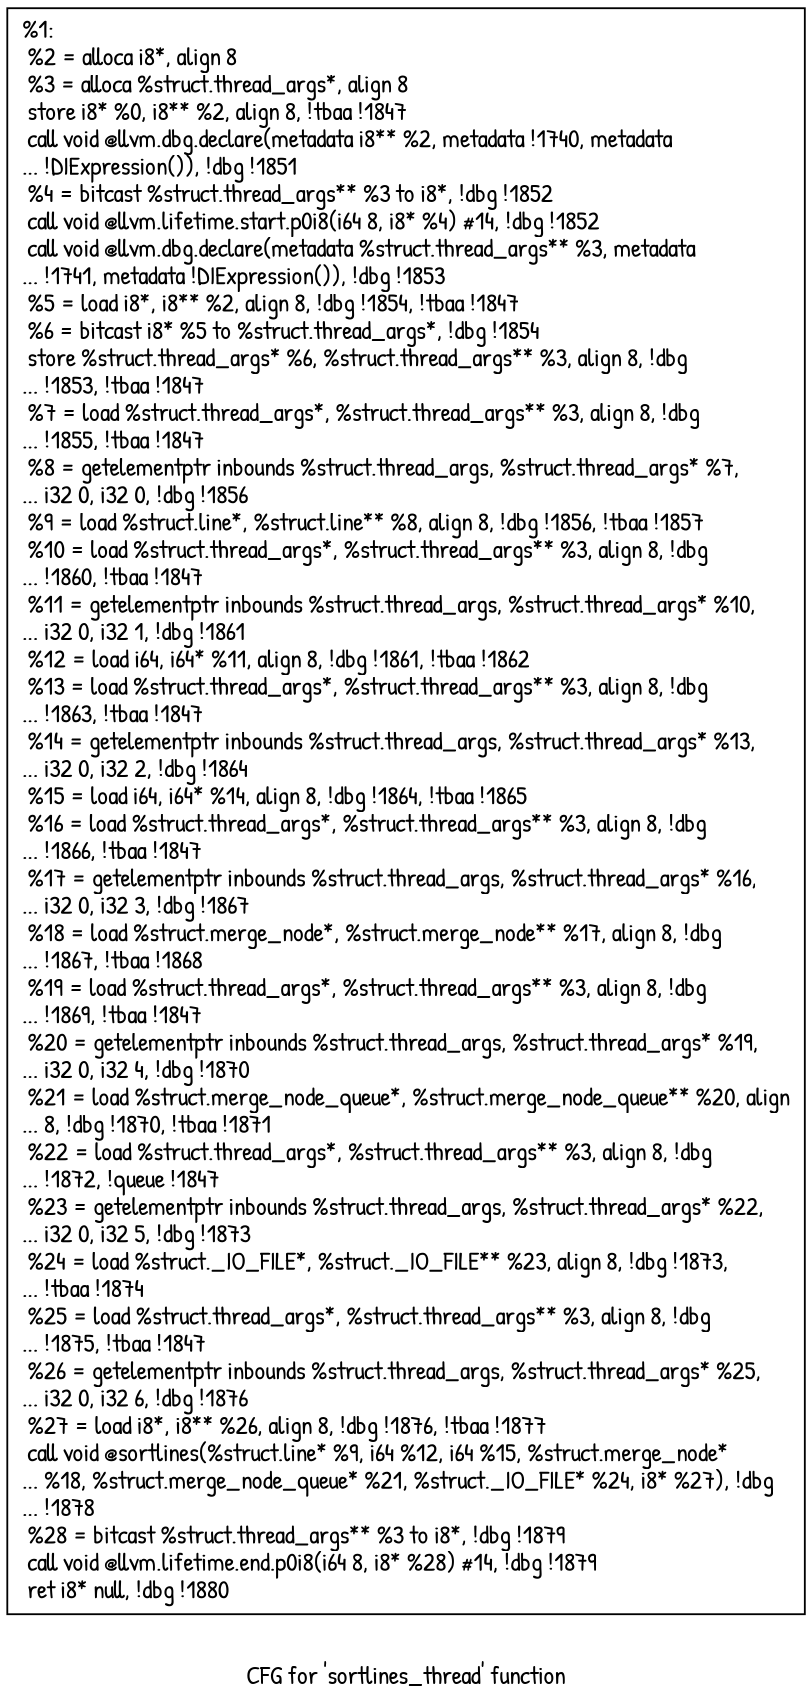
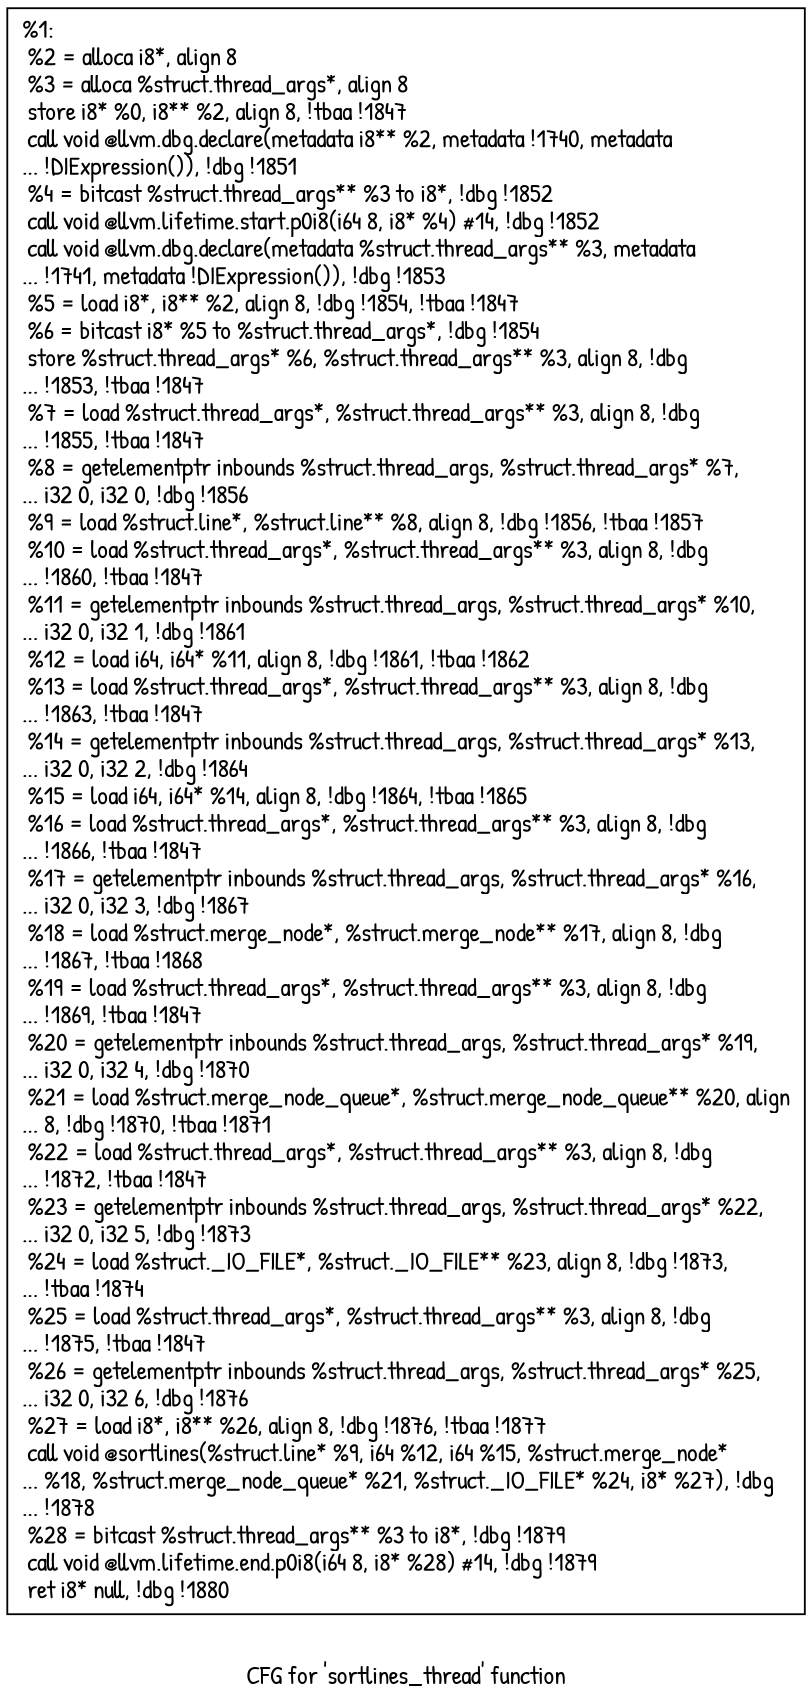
  digraph {
    label="CFG for 'sortlines_thread' function"
    fontname="Patrick Hand"
-   n1 [label="{%1:\l  %2 = alloca i8*, align 8\l  %3 = alloca %struct.thread_args*, align 8\l  store i8* %0, i8** %2, align 8, !tbaa !1847\l  call void @llvm.dbg.declare(metadata i8** %2, metadata !1740, metadata\l... !DIExpression()), !dbg !1851\l  %4 = bitcast %struct.thread_args** %3 to i8*, !dbg !1852\l  call void @llvm.lifetime.start.p0i8(i64 8, i8* %4) #14, !dbg !1852\l  call void @llvm.dbg.declare(metadata %struct.thread_args** %3, metadata\l... !1741, metadata !DIExpression()), !dbg !1853\l  %5 = load i8*, i8** %2, align 8, !dbg !1854, !tbaa !1847\l  %6 = bitcast i8* %5 to %struct.thread_args*, !dbg !1854\l  store %struct.thread_args* %6, %struct.thread_args** %3, align 8, !dbg\l... !1853, !tbaa !1847\l  %7 = load %struct.thread_args*, %struct.thread_args** %3, align 8, !dbg\l... !1855, !tbaa !1847\l  %8 = getelementptr inbounds %struct.thread_args, %struct.thread_args* %7,\l... i32 0, i32 0, !dbg !1856\l  %9 = load %struct.line*, %struct.line** %8, align 8, !dbg !1856, !tbaa !1857\l  %10 = load %struct.thread_args*, %struct.thread_args** %3, align 8, !dbg\l... !1860, !tbaa !1847\l  %11 = getelementptr inbounds %struct.thread_args, %struct.thread_args* %10,\l... i32 0, i32 1, !dbg !1861\l  %12 = load i64, i64* %11, align 8, !dbg !1861, !tbaa !1862\l  %13 = load %struct.thread_args*, %struct.thread_args** %3, align 8, !dbg\l... !1863, !tbaa !1847\l  %14 = getelementptr inbounds %struct.thread_args, %struct.thread_args* %13,\l... i32 0, i32 2, !dbg !1864\l  %15 = load i64, i64* %14, align 8, !dbg !1864, !tbaa !1865\l  %16 = load %struct.thread_args*, %struct.thread_args** %3, align 8, !dbg\l... !1866, !tbaa !1847\l  %17 = getelementptr inbounds %struct.thread_args, %struct.thread_args* %16,\l... i32 0, i32 3, !dbg !1867\l  %18 = load %struct.merge_node*, %struct.merge_node** %17, align 8, !dbg\l... !1867, !tbaa !1868\l  %19 = load %struct.thread_args*, %struct.thread_args** %3, align 8, !dbg\l... !1869, !tbaa !1847\l  %20 = getelementptr inbounds %struct.thread_args, %struct.thread_args* %19,\l... i32 0, i32 4, !dbg !1870\l  %21 = load %struct.merge_node_queue*, %struct.merge_node_queue** %20, align\l... 8, !dbg !1870, !tbaa !1871\l  %22 = load %struct.thread_args*, %struct.thread_args** %3, align 8, !dbg\l... !1872, !queue !1847\l  %23 = getelementptr inbounds %struct.thread_args, %struct.thread_args* %22,\l... i32 0, i32 5, !dbg !1873\l  %24 = load %struct._IO_FILE*, %struct._IO_FILE** %23, align 8, !dbg !1873,\l... !tbaa !1874\l  %25 = load %struct.thread_args*, %struct.thread_args** %3, align 8, !dbg\l... !1875, !tbaa !1847\l  %26 = getelementptr inbounds %struct.thread_args, %struct.thread_args* %25,\l... i32 0, i32 6, !dbg !1876\l  %27 = load i8*, i8** %26, align 8, !dbg !1876, !tbaa !1877\l  call void @sortlines(%struct.line* %9, i64 %12, i64 %15, %struct.merge_node*\l... %18, %struct.merge_node_queue* %21, %struct._IO_FILE* %24, i8* %27), !dbg\l... !1878\l  %28 = bitcast %struct.thread_args** %3 to i8*, !dbg !1879\l  call void @llvm.lifetime.end.p0i8(i64 8, i8* %28) #14, !dbg !1879\l  ret i8* null, !dbg !1880\l}" shape=record fontname="Patrick Hand"]
+   n1 [label="{%1:\l  %2 = alloca i8*, align 8\l  %3 = alloca %struct.thread_args*, align 8\l  store i8* %0, i8** %2, align 8, !tbaa !1847\l  call void @llvm.dbg.declare(metadata i8** %2, metadata !1740, metadata\l... !DIExpression()), !dbg !1851\l  %4 = bitcast %struct.thread_args** %3 to i8*, !dbg !1852\l  call void @llvm.lifetime.start.p0i8(i64 8, i8* %4) #14, !dbg !1852\l  call void @llvm.dbg.declare(metadata %struct.thread_args** %3, metadata\l... !1741, metadata !DIExpression()), !dbg !1853\l  %5 = load i8*, i8** %2, align 8, !dbg !1854, !tbaa !1847\l  %6 = bitcast i8* %5 to %struct.thread_args*, !dbg !1854\l  store %struct.thread_args* %6, %struct.thread_args** %3, align 8, !dbg\l... !1853, !tbaa !1847\l  %7 = load %struct.thread_args*, %struct.thread_args** %3, align 8, !dbg\l... !1855, !tbaa !1847\l  %8 = getelementptr inbounds %struct.thread_args, %struct.thread_args* %7,\l... i32 0, i32 0, !dbg !1856\l  %9 = load %struct.line*, %struct.line** %8, align 8, !dbg !1856, !tbaa !1857\l  %10 = load %struct.thread_args*, %struct.thread_args** %3, align 8, !dbg\l... !1860, !tbaa !1847\l  %11 = getelementptr inbounds %struct.thread_args, %struct.thread_args* %10,\l... i32 0, i32 1, !dbg !1861\l  %12 = load i64, i64* %11, align 8, !dbg !1861, !tbaa !1862\l  %13 = load %struct.thread_args*, %struct.thread_args** %3, align 8, !dbg\l... !1863, !tbaa !1847\l  %14 = getelementptr inbounds %struct.thread_args, %struct.thread_args* %13,\l... i32 0, i32 2, !dbg !1864\l  %15 = load i64, i64* %14, align 8, !dbg !1864, !tbaa !1865\l  %16 = load %struct.thread_args*, %struct.thread_args** %3, align 8, !dbg\l... !1866, !tbaa !1847\l  %17 = getelementptr inbounds %struct.thread_args, %struct.thread_args* %16,\l... i32 0, i32 3, !dbg !1867\l  %18 = load %struct.merge_node*, %struct.merge_node** %17, align 8, !dbg\l... !1867, !tbaa !1868\l  %19 = load %struct.thread_args*, %struct.thread_args** %3, align 8, !dbg\l... !1869, !tbaa !1847\l  %20 = getelementptr inbounds %struct.thread_args, %struct.thread_args* %19,\l... i32 0, i32 4, !dbg !1870\l  %21 = load %struct.merge_node_queue*, %struct.merge_node_queue** %20, align\l... 8, !dbg !1870, !tbaa !1871\l  %22 = load %struct.thread_args*, %struct.thread_args** %3, align 8, !dbg\l... !1872, !tbaa !1847\l  %23 = getelementptr inbounds %struct.thread_args, %struct.thread_args* %22,\l... i32 0, i32 5, !dbg !1873\l  %24 = load %struct._IO_FILE*, %struct._IO_FILE** %23, align 8, !dbg !1873,\l... !tbaa !1874\l  %25 = load %struct.thread_args*, %struct.thread_args** %3, align 8, !dbg\l... !1875, !tbaa !1847\l  %26 = getelementptr inbounds %struct.thread_args, %struct.thread_args* %25,\l... i32 0, i32 6, !dbg !1876\l  %27 = load i8*, i8** %26, align 8, !dbg !1876, !tbaa !1877\l  call void @sortlines(%struct.line* %9, i64 %12, i64 %15, %struct.merge_node*\l... %18, %struct.merge_node_queue* %21, %struct._IO_FILE* %24, i8* %27), !dbg\l... !1878\l  %28 = bitcast %struct.thread_args** %3 to i8*, !dbg !1879\l  call void @llvm.lifetime.end.p0i8(i64 8, i8* %28) #14, !dbg !1879\l  ret i8* null, !dbg !1880\l}" shape=record fontname="Patrick Hand"]
  }
